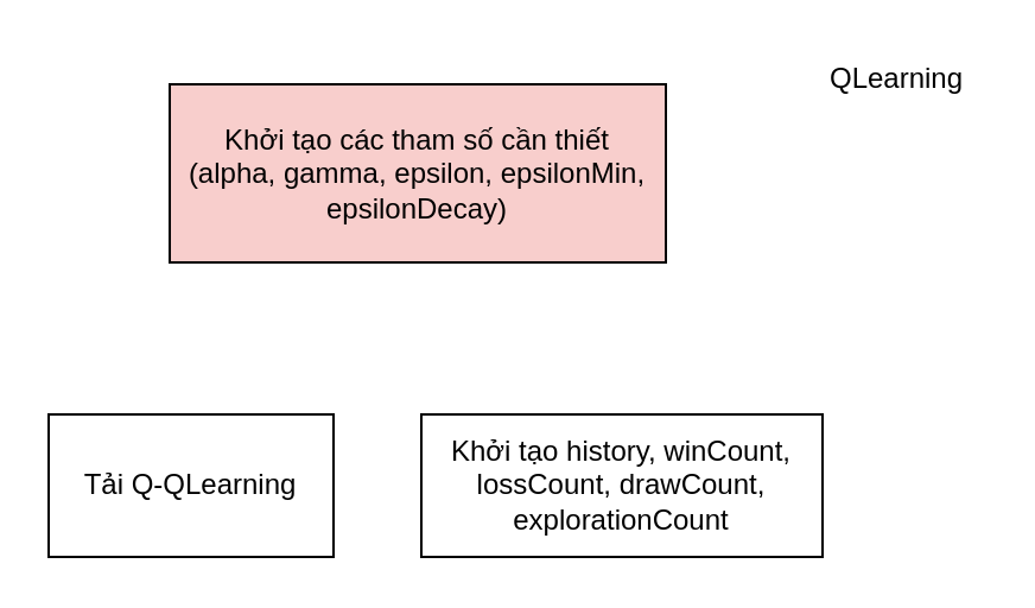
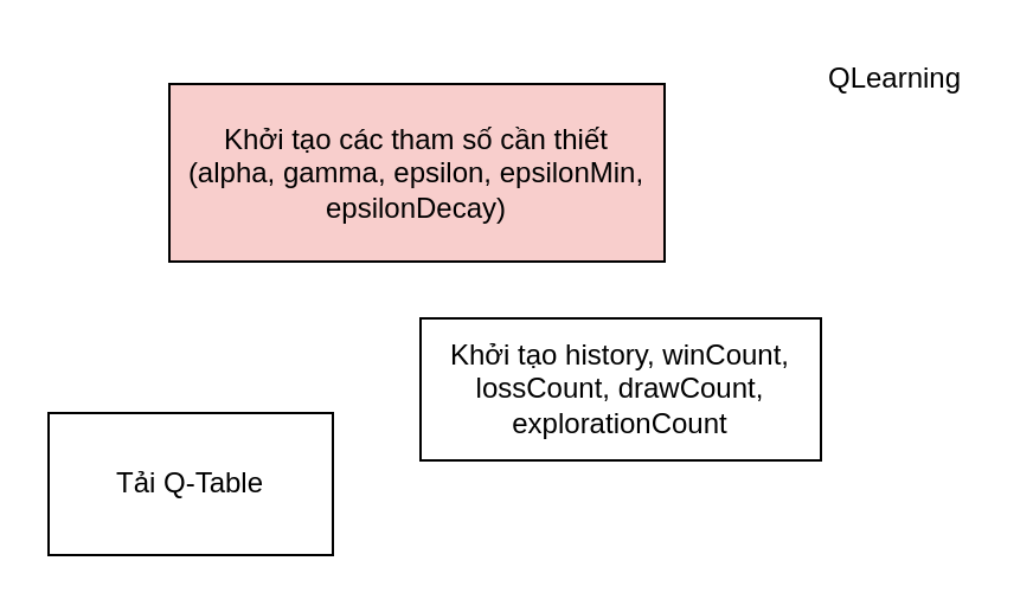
  <mxCell id="0" />
  <mxCell id="1" parent="0" />
  <mxCell id="2" value="QLearning" style="text;html=1;align=center;verticalAlign=middle;resizable=0;points=[];autosize=1;strokeColor=none;fillColor=none;" vertex="1" parent="1"><mxGeometry x="340" y="20" width="74" height="26" as="geometry" /></mxCell>
  <mxCell id="3" value="Khởi tạo các tham số cần thiết&lt;div&gt;&lt;span style=&quot;white-space-collapse: preserve; background-color: transparent; color: light-dark(rgb(0, 0, 0), rgb(255, 255, 255));&quot;&gt;(alpha, gamma, epsilon, epsilonMin, epsilonDecay)&lt;/span&gt;&lt;/div&gt;" style="rounded=0;whiteSpace=wrap;html=1;fillColor=#f8cecc;" vertex="1" parent="1"><mxGeometry x="71" y="35" width="209" height="75" as="geometry" /></mxCell>
- <mxCell id="4" value="&lt;p style=&quot;white-space: pre-wrap;&quot; dir=&quot;auto&quot;&gt;Tải Q-QLearning&lt;/p&gt;" style="rounded=0;whiteSpace=wrap;html=1;" vertex="1" parent="1"><mxGeometry x="20" y="174" width="120" height="60" as="geometry" /></mxCell>
- <mxCell id="5" value="&lt;span style=&quot;background-color: transparent; color: light-dark(rgb(0, 0, 0), rgb(255, 255, 255));&quot;&gt;Khởi tạo&amp;nbsp;&lt;/span&gt;&lt;span style=&quot;white-space-collapse: preserve; background-color: transparent; color: light-dark(rgb(0, 0, 0), rgb(255, 255, 255));&quot;&gt;history, winCount, lossCount, drawCount, explorationCount&lt;/span&gt;" style="rounded=0;whiteSpace=wrap;html=1;" vertex="1" parent="1"><mxGeometry x="177" y="174" width="169" height="60" as="geometry" /></mxCell>
+ <mxCell id="4" value="&lt;p style=&quot;white-space: pre-wrap;&quot; dir=&quot;auto&quot;&gt;Tải Q-Table&lt;/p&gt;" style="rounded=0;whiteSpace=wrap;html=1;" vertex="1" parent="1"><mxGeometry x="20" y="174" width="120" height="60" as="geometry" /></mxCell>
+ <mxCell id="5" value="&lt;span style=&quot;background-color: transparent; color: light-dark(rgb(0, 0, 0), rgb(255, 255, 255));&quot;&gt;Khởi tạo&amp;nbsp;&lt;/span&gt;&lt;span style=&quot;white-space-collapse: preserve; background-color: transparent; color: light-dark(rgb(0, 0, 0), rgb(255, 255, 255));&quot;&gt;history, winCount, lossCount, drawCount, explorationCount&lt;/span&gt;" style="rounded=0;whiteSpace=wrap;html=1;" vertex="1" parent="1"><mxGeometry x="177" y="134" width="169" height="60" as="geometry" /></mxCell>
